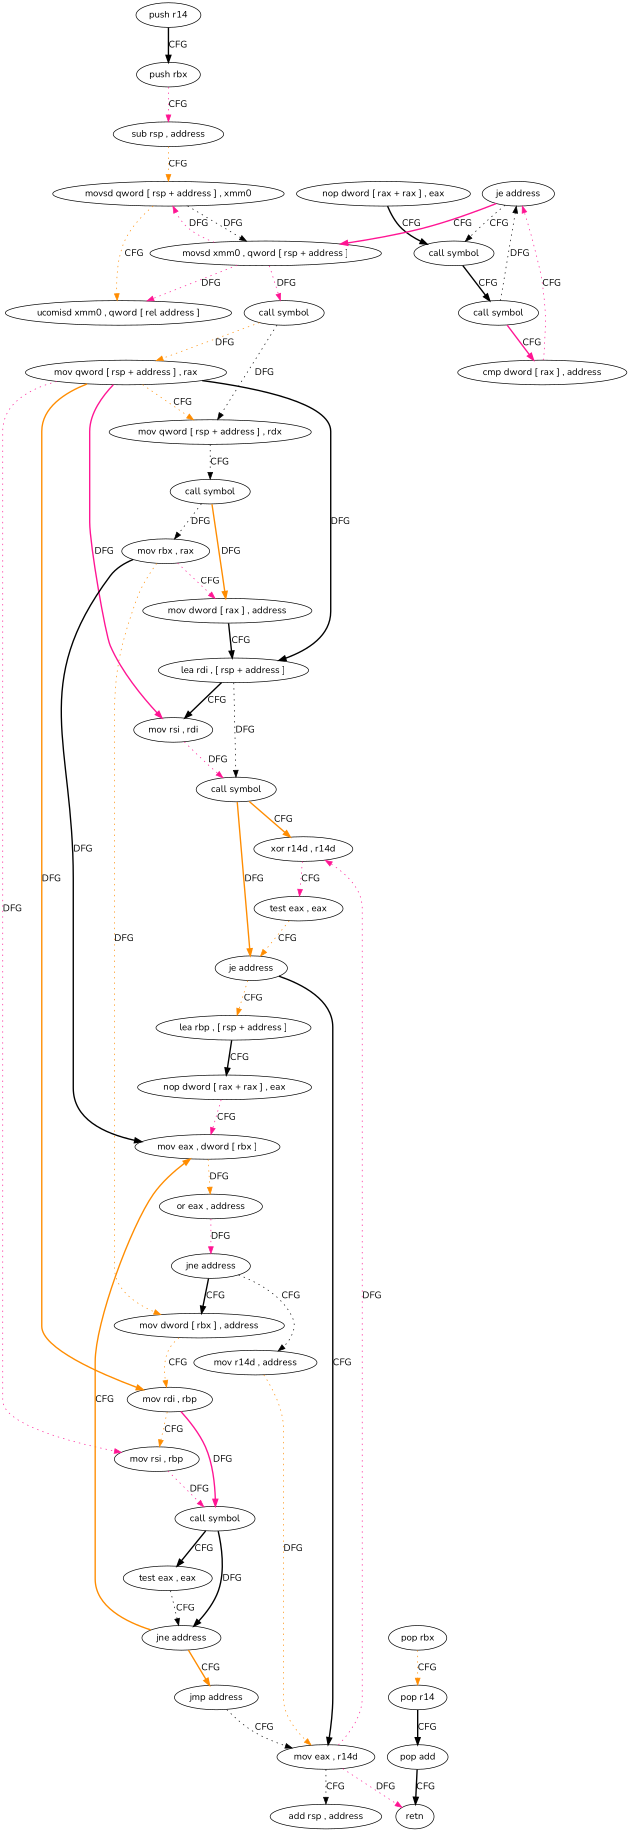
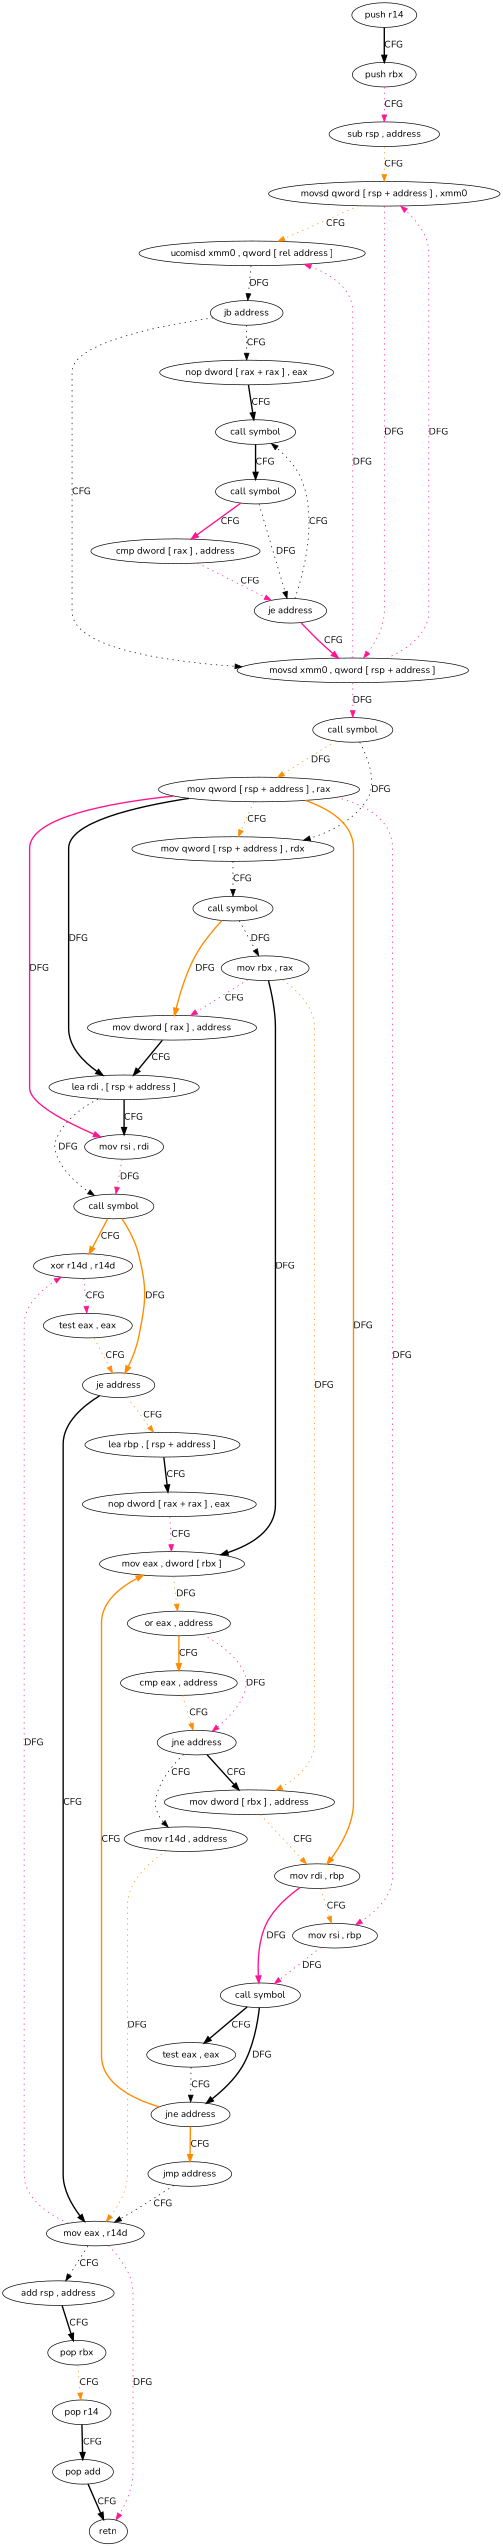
  digraph {
    fontname=Nunito
    node [fontname=Nunito]
    edge [color=black fontname=Nunito style=dotted]
    n1 [label="push r14"]
    n2 [label="push rbx"]
    n3 [label="sub rsp , address"]
    n4 [label="movsd qword [ rsp + address ] , xmm0"]
    n5 [label="ucomisd xmm0 , qword [ rel address ]"]
    n6 [label="movsd xmm0 , qword [ rsp + address ]"]
+   n7 [label="jb address"]
    n8 [label="call symbol"]
    n9 [label="nop dword [ rax + rax ] , eax"]
    n10 [label="call symbol"]
    n11 [label="mov qword [ rsp + address ] , rax"]
    n12 [label="mov qword [ rsp + address ] , rdx"]
    n13 [label="call symbol"]
    n14 [label="lea rdi , [ rsp + address ]"]
    n15 [label="mov rsi , rdi"]
    n16 [label="mov rdi , rbp"]
    n17 [label="mov rsi , rbp"]
    n18 [label="call symbol"]
    n19 [label="call symbol"]
    n20 [label="call symbol"]
    n21 [label="mov rbx , rax"]
    n22 [label="mov dword [ rax ] , address"]
    n23 [label="mov eax , dword [ rbx ]"]
    n24 [label="mov dword [ rbx ] , address"]
    n25 [label="or eax , address"]
    n26 [label="xor r14d , r14d"]
    n27 [label="je address"]
    n28 [label="test eax , eax"]
    n29 [label="mov eax , r14d"]
    n30 [label="lea rbp , [ rsp + address ]"]
    n31 [label="add rsp , address"]
    n32 [label=retn]
    n33 [label="nop dword [ rax + rax ] , eax"]
    n34 [label="pop rbx"]
    n35 [label="cmp dword [ rax ] , address"]
    n36 [label="je address"]
    n37 [label="pop r14"]
    n38 [label="pop add"]
+   n39 [label="cmp eax , address"]
    n40 [label="jne address"]
    n41 [label="mov r14d , address"]
    n42 [label="test eax , eax"]
    n43 [label="jne address"]
    n44 [label="jmp address"]
    n1 -> n2 [label=CFG style=bold]
    n2 -> n3 [color=deeppink label=CFG]
    n3 -> n4 [color=darkorange label=CFG]
    n4 -> n5 [color=darkorange label=CFG]
-   n4 -> n6 [label=DFG]
+   n4 -> n6 [color=deeppink label=DFG]
+   n5 -> n7 [label=DFG]
    n6 -> n4 [color=deeppink label=DFG]
    n6 -> n5 [color=deeppink label=DFG]
    n6 -> n8 [color=deeppink label=DFG]
+   n7 -> n6 [label=CFG]
+   n7 -> n9 [label=CFG]
    n8 -> n11 [color=darkorange label=DFG]
    n8 -> n12 [label=DFG]
    n9 -> n10 [label=CFG style=bold]
    n10 -> n13 [label=CFG style=bold]
    n11 -> n12 [color=darkorange label=CFG]
    n11 -> n14 [label=DFG style=bold]
    n11 -> n15 [color=deeppink label=DFG style=bold]
    n11 -> n16 [color=darkorange label=DFG style=bold]
    n11 -> n17 [color=deeppink label=DFG]
    n12 -> n18 [label=CFG]
    n13 -> n35 [color=deeppink label=CFG style=bold]
    n13 -> n36 [label=DFG]
    n14 -> n15 [label=CFG style=bold]
    n14 -> n19 [label=DFG]
    n15 -> n19 [color=deeppink label=DFG]
    n16 -> n17 [color=darkorange label=CFG]
    n16 -> n20 [color=deeppink label=DFG style=bold]
    n17 -> n20 [color=deeppink label=DFG]
    n18 -> n21 [label=DFG]
    n18 -> n22 [color=darkorange label=DFG style=bold]
    n19 -> n26 [color=darkorange label=CFG style=bold]
    n19 -> n27 [color=darkorange label=DFG style=bold]
    n20 -> n42 [label=CFG style=bold]
    n20 -> n43 [label=DFG style=bold]
    n21 -> n22 [color=deeppink label=CFG]
    n21 -> n23 [label=DFG style=bold]
    n21 -> n24 [color=darkorange label=DFG]
    n22 -> n14 [label=CFG style=bold]
    n23 -> n25 [color=darkorange label=DFG]
    n24 -> n16 [color=darkorange label=CFG]
+   n25 -> n39 [color=darkorange label=CFG style=bold]
    n25 -> n40 [color=deeppink label=DFG]
    n26 -> n28 [color=deeppink label=CFG]
    n27 -> n29 [label=CFG style=bold]
    n27 -> n30 [color=darkorange label=CFG]
    n28 -> n27 [color=darkorange label=CFG]
    n29 -> n26 [color=deeppink label=DFG]
    n29 -> n31 [label=CFG]
    n29 -> n32 [color=deeppink label=DFG]
    n30 -> n33 [label=CFG style=bold]
+   n31 -> n34 [label=CFG style=bold]
    n33 -> n23 [color=deeppink label=CFG]
    n34 -> n37 [color=darkorange label=CFG]
    n35 -> n36 [color=deeppink label=CFG]
    n36 -> n6 [color=deeppink label=CFG style=bold]
    n36 -> n10 [label=CFG]
    n37 -> n38 [label=CFG style=bold]
    n38 -> n32 [label=CFG style=bold]
+   n39 -> n40 [color=darkorange label=CFG]
    n40 -> n24 [label=CFG style=bold]
    n40 -> n41 [label=CFG]
    n41 -> n29 [color=darkorange label=DFG]
    n42 -> n43 [label=CFG]
    n43 -> n23 [color=darkorange label=CFG style=bold]
    n43 -> n44 [color=darkorange label=CFG style=bold]
    n44 -> n29 [label=CFG]
  }
